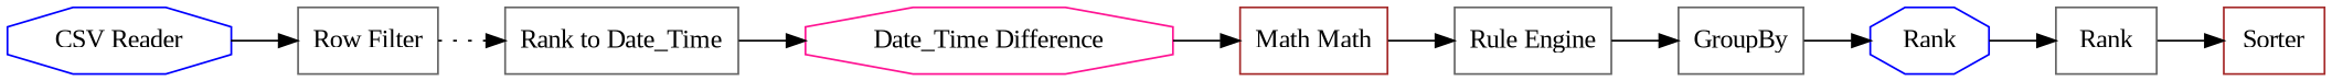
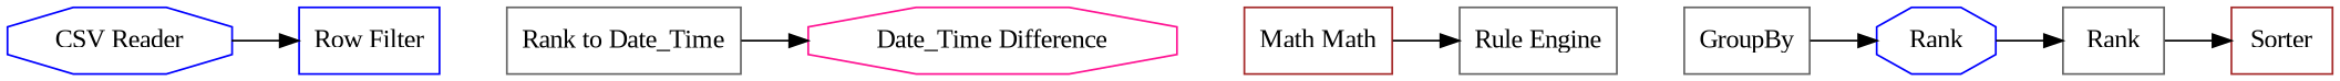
  digraph {
    fontname="Liberation Serif"
    rankdir=LR
    node [color=gray40 fontname="Liberation Serif" shape=box]
    edge [fontname="Liberation Serif" style=solid]
    n1 [color=blue label="CSV Reader" shape=octagon]
-   n2 [label="Row Filter"]
+   n2 [color=blue label="Row Filter"]
    n3 [label="Rank to Date_Time"]
    n4 [color=deeppink label="Date_Time Difference" shape=octagon]
    n5 [color=brown label="Math Math"]
    n6 [label="Rule Engine"]
    n7 [label=GroupBy]
    n8 [color=blue label=Rank shape=octagon]
    n9 [label=Rank]
    n10 [color=brown label=Sorter]
    n1 -> n2
-   n2 -> n3 [style=dotted]
    n3 -> n4
-   n4 -> n5
    n5 -> n6
-   n6 -> n7
    n7 -> n8
    n8 -> n9
    n9 -> n10
  }
